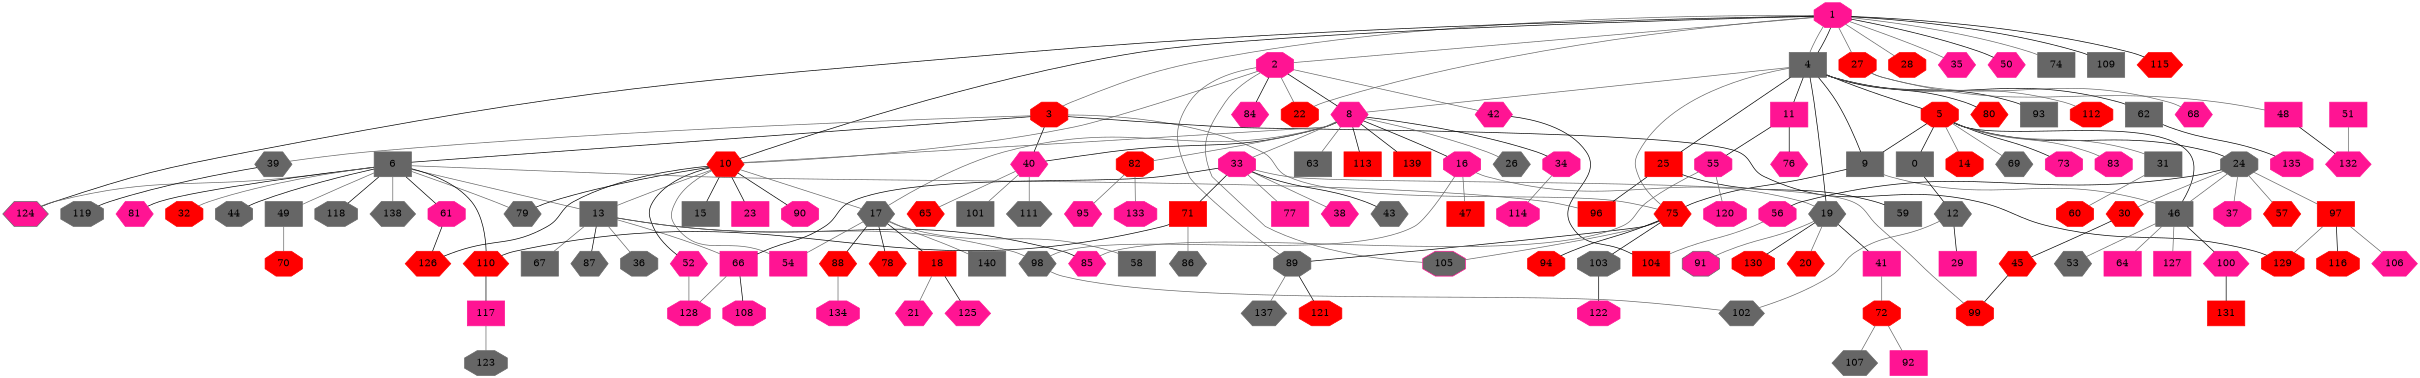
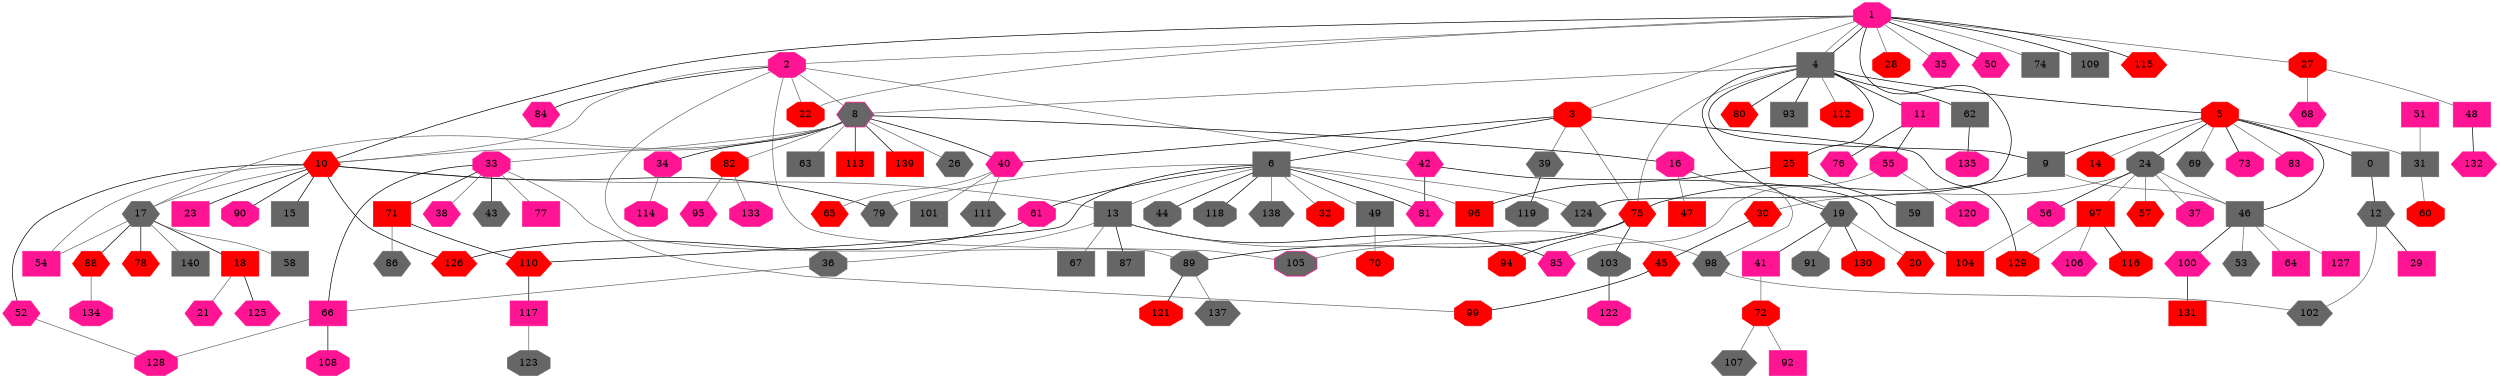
  graph {
    node [color=deeppink shape=hexagon style=filled]
    edge [color=gray40]
    1 [shape=octagon]
    2 [shape=octagon]
    3 [color=red shape=octagon]
    4 [color=gray40 shape=box]
    10 [color=red]
    22 [color=red shape=octagon]
    27 [color=red shape=octagon]
    28 [color=red shape=octagon]
    35
    50
    74 [color=gray40 shape=box]
    109 [color=gray40 shape=box]
    115 [color=red]
-   124 [color=gray40 fillcolor=deeppink]
-   8
+   124 [color=gray40]
+   8 [fillcolor=gray40]
    42
    84
    89 [color=gray40 shape=octagon]
    105 [fillcolor=gray40 shape=octagon]
    6 [color=gray40 shape=box]
    39 [color=gray40]
    40
    75 [color=red]
    129 [color=red shape=octagon]
    5 [color=red shape=octagon]
    9 [color=gray40 shape=box]
    11 [shape=box]
    19 [color=gray40]
    25 [color=red shape=box]
    62 [color=gray40 shape=box]
    80 [color=red]
    93 [color=gray40 shape=box]
    112 [color=red shape=octagon]
    13 [color=gray40 shape=box]
    79 [color=gray40]
    17 [color=gray40]
    15 [color=gray40 shape=box]
    23 [shape=box]
    52
    54 [shape=box]
    90 [shape=octagon]
    126 [color=red]
    48 [shape=box]
    68
    16 [shape=octagon]
    26 [color=gray40]
    33 [shape=octagon]
    34 [shape=octagon]
    63 [color=gray40 shape=box]
    82 [color=red shape=octagon]
    113 [color=red shape=box]
    139 [color=red shape=box]
    81
    104 [color=red shape=box]
    121 [color=red shape=octagon]
    137 [color=gray40]
    32 [color=red shape=octagon]
    44 [color=gray40 shape=octagon]
    49 [color=gray40 shape=box]
    61 [shape=octagon]
    96 [color=red shape=box]
    110 [color=red]
    118 [color=gray40 shape=octagon]
    138 [color=gray40]
    119 [color=gray40 shape=octagon]
    65 [color=red]
    101 [color=gray40 shape=box]
    111 [color=gray40]
    94 [color=red shape=octagon]
    103 [color=gray40 shape=octagon]
    24 [color=gray40 shape=octagon]
    n72 [color=gray40 label=0 shape=box]
    14 [color=red shape=octagon]
    31 [color=gray40 shape=box]
    46 [color=gray40 shape=box]
    69 [color=gray40]
    73 [shape=octagon]
    83 [shape=octagon]
    55 [shape=octagon]
    76
    20 [color=red]
    41 [shape=box]
-   91 [color=gray40 shape=octagon fillcolor=deeppink]
+   91 [color=gray40 shape=octagon]
    130 [color=red shape=octagon]
    30 [color=red]
    37 [shape=octagon]
    56 [shape=octagon]
    57 [color=red]
    97 [color=red shape=box]
    59 [color=gray40 shape=box]
    135 [shape=octagon]
    12 [color=gray40]
    60 [color=red shape=octagon]
    100
    53 [color=gray40]
    64 [shape=box]
    127 [shape=box]
    36 [color=gray40 shape=octagon]
    66 [shape=box]
    67 [color=gray40 shape=box]
    85
-   87 [color=gray40]
+   87 [color=gray40 shape=box]
    98 [color=gray40]
    70 [color=red shape=octagon]
    117 [shape=box]
    29 [shape=box]
    102 [color=gray40]
    47 [color=red shape=box]
    18 [color=red shape=box]
    58 [color=gray40 shape=box]
    78 [color=red]
    88 [color=red]
    140 [color=gray40 shape=box]
    38
    43 [color=gray40]
    71 [color=red shape=box]
    77 [shape=box]
    99 [color=red shape=octagon]
    114 [shape=octagon]
    95
    133 [shape=octagon]
    128 [shape=octagon]
    120 [shape=octagon]
    131 [color=red shape=box]
    108 [shape=octagon]
    21
    125
    134 [shape=octagon]
    72 [color=red shape=octagon]
    45 [color=red]
    106
    116 [color=red shape=octagon]
    51 [shape=box]
    132
    86 [color=gray40]
    92 [shape=box]
    107 [color=gray40]
    122 [shape=octagon]
    123 [color=gray40 shape=octagon]
    1 -- 2
    1 -- 3
    1 -- 4
    1 -- 4 [color=black]
    1 -- 10 [color=black]
    1 -- 22
    1 -- 27
    1 -- 28
    1 -- 35
    1 -- 50 [color=black]
    1 -- 74
    1 -- 109 [color=black]
    1 -- 115 [color=black]
    1 -- 124 [color=black]
    2 -- 10
    2 -- 22
-   2 -- 8 [color=black]
+   2 -- 8
    2 -- 42
    2 -- 84 [color=black]
    2 -- 89
    2 -- 105
    3 -- 6 [color=black]
    3 -- 39
    3 -- 40 [color=black]
    3 -- 75
    3 -- 129 [color=black]
    4 -- 8
    4 -- 75
    4 -- 5 [color=black]
    4 -- 9 [color=black]
    4 -- 11 [color=black]
    4 -- 19 [color=black]
    4 -- 25 [color=black]
    4 -- 62 [color=black]
    4 -- 80 [color=black]
    4 -- 93 [color=black]
    4 -- 112
    10 -- 13
    10 -- 79 [color=black]
    10 -- 17
    10 -- 15 [color=black]
    10 -- 23 [color=black]
    10 -- 52 [color=black]
    10 -- 54
    10 -- 90 [color=black]
    10 -- 126 [color=black]
    27 -- 48
    27 -- 68
    8 -- 10
    8 -- 40 [color=black]
    8 -- 17
    8 -- 16 [color=black]
    8 -- 26
    8 -- 33
    8 -- 34 [color=black]
    8 -- 63
    8 -- 82
    8 -- 113 [color=black]
    8 -- 139 [color=black]
+   42 -- 81 [color=black]
    42 -- 104 [color=black]
    89 -- 121 [color=black]
    89 -- 137
    6 -- 124
    6 -- 13
    6 -- 79
    6 -- 81 [color=black]
    6 -- 32
    6 -- 44 [color=black]
    6 -- 49
    6 -- 61 [color=black]
    6 -- 96
    6 -- 110 [color=black]
    6 -- 118 [color=black]
    6 -- 138
    39 -- 119 [color=black]
    40 -- 65
    40 -- 101
    40 -- 111
    75 -- 89 [color=black]
    75 -- 105
    75 -- 94 [color=black]
    75 -- 103 [color=black]
    5 -- 9 [color=black]
    5 -- 24 [color=black]
    5 -- n72 [color=black]
    5 -- 14
    5 -- 31
    5 -- 46 [color=black]
    5 -- 69
    5 -- 73 [color=black]
    5 -- 83
    9 -- 75 [color=black]
    9 -- 46
    11 -- 55 [color=black]
    11 -- 76 [color=black]
    19 -- 20
    19 -- 41 [color=black]
    19 -- 91
    19 -- 130 [color=black]
    25 -- 96 [color=black]
    25 -- 59 [color=black]
    62 -- 135 [color=black]
    13 -- 36
-   13 -- 66
+   36 -- 66
    13 -- 67
    13 -- 85 [color=black]
    13 -- 87 [color=black]
    13 -- 98
    17 -- 54
    17 -- 18 [color=black]
    17 -- 58
    17 -- 78 [color=black]
    17 -- 88 [color=black]
    17 -- 140
    52 -- 128
    48 -- 132 [color=black]
    16 -- 19
    16 -- 98
    16 -- 47
    33 -- 66 [color=black]
    33 -- 38
    33 -- 43 [color=black]
    33 -- 71 [color=black]
    33 -- 77
    33 -- 99
    34 -- 114
    82 -- 95
    82 -- 133
    49 -- 70
    61 -- 126 [color=black]
    110 -- 117 [color=black]
    103 -- 122 [color=black]
    24 -- 46
    24 -- 30
    24 -- 37
    24 -- 56 [color=black]
    24 -- 57
    24 -- 97
    n72 -- 12 [color=black]
    31 -- 60
    46 -- 100 [color=black]
    46 -- 53
    46 -- 64
    46 -- 127
    55 -- 85
    55 -- 120
    41 -- 72
    30 -- 45 [color=black]
    56 -- 104
    97 -- 129
    97 -- 106
    97 -- 116 [color=black]
    12 -- 29 [color=black]
    12 -- 102
    100 -- 131 [color=black]
    66 -- 128
    66 -- 108 [color=black]
    98 -- 102
    117 -- 123
    18 -- 21
    18 -- 125 [color=black]
    88 -- 134
    71 -- 110 [color=black]
    71 -- 86
    72 -- 92
    72 -- 107
    45 -- 99 [color=black]
-   51 -- 132
+   51 -- 31
  }
